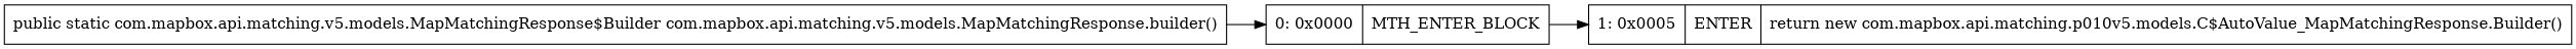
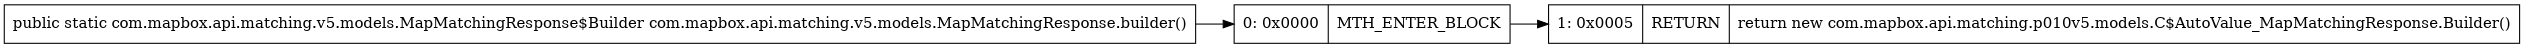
  digraph {
    rankdir=LR
    node [shape=record]
    n1 [label="{0\:\ 0x0000|MTH_ENTER_BLOCK\l}"]
-   n2 [label="{1\:\ 0x0005|ENTER\l|return new com.mapbox.api.matching.p010v5.models.C$AutoValue_MapMatchingResponse.Builder()\l}"]
+   n2 [label="{1\:\ 0x0005|RETURN\l|return new com.mapbox.api.matching.p010v5.models.C$AutoValue_MapMatchingResponse.Builder()\l}"]
    n3 [label="{public static com.mapbox.api.matching.v5.models.MapMatchingResponse$Builder com.mapbox.api.matching.v5.models.MapMatchingResponse.builder() }"]
    n1 -> n2
    n3 -> n1
  }
